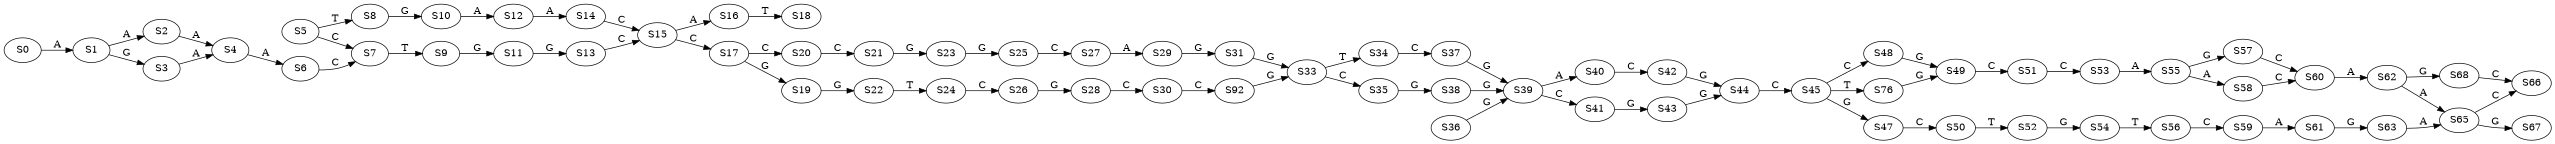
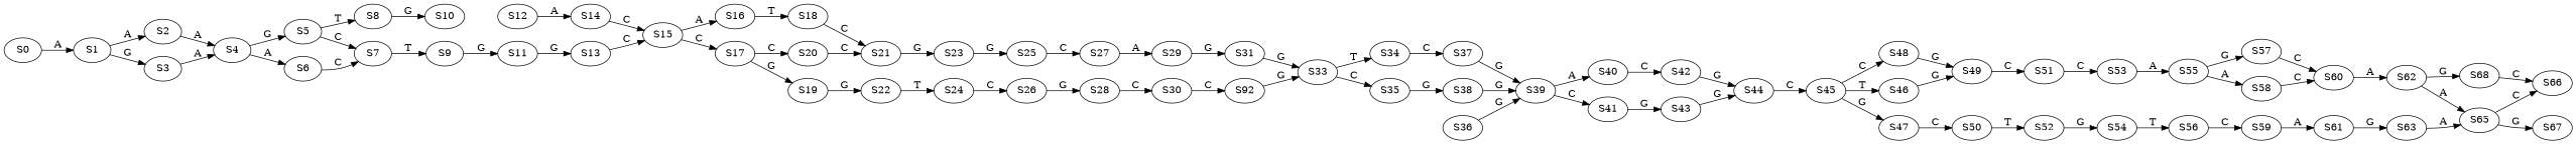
  strict digraph {
    rankdir=LR
    S0
    S1
    S2
    S3
    S4
    S5
    S6
    S7
    S8
    S9
    S10
    S11
    S12
    S13
    S14
    S15
    S16
    S17
    S18
    S19
    S20
    S21
    S22
    S23
    S24
    S25
    S26
    S27
    S28
    S29
    S30
    S31
    n33 [label=S92]
    S33
    S34
    S35
    S37
    S38
    S36
    S39
    S40
    S41
    S42
    S43
    S44
    S45
-   S46 [label=S76]
+   S46
    S47
    S48
    S49
    S50
    S51
    S52
    S53
    S54
    S55
    S56
    S57
    S58
    S59
    S60
    S61
    S62
    S63
    n65 [label=S68]
    S65
    S66
    S67
    S0 -> S1 [label=A]
    S1 -> S2 [label=A]
    S1 -> S3 [label=G]
    S2 -> S4 [label=A]
    S3 -> S4 [label=A]
+   S4 -> S5 [label=G]
    S4 -> S6 [label=A]
    S5 -> S7 [label=C]
    S5 -> S8 [label=T]
    S6 -> S7 [label=C]
    S7 -> S9 [label=T]
    S8 -> S10 [label=G]
    S9 -> S11 [label=G]
-   S10 -> S12 [label=A]
    S11 -> S13 [label=G]
    S12 -> S14 [label=A]
    S13 -> S15 [label=C]
    S14 -> S15 [label=C]
    S15 -> S16 [label=A]
    S15 -> S17 [label=C]
    S16 -> S18 [label=T]
    S17 -> S19 [label=G]
    S17 -> S20 [label=C]
+   S18 -> S21 [label=C]
    S19 -> S22 [label=G]
    S20 -> S21 [label=C]
    S21 -> S23 [label=G]
    S22 -> S24 [label=T]
    S23 -> S25 [label=G]
    S24 -> S26 [label=C]
    S25 -> S27 [label=C]
    S26 -> S28 [label=G]
    S27 -> S29 [label=A]
    S28 -> S30 [label=C]
    S29 -> S31 [label=G]
    S30 -> n33 [label=C]
    S31 -> S33 [label=G]
    n33 -> S33 [label=G]
    S33 -> S34 [label=T]
    S33 -> S35 [label=C]
    S34 -> S37 [label=C]
    S35 -> S38 [label=G]
    S37 -> S39 [label=G]
    S38 -> S39 [label=G]
    S36 -> S39 [label=G]
    S39 -> S40 [label=A]
    S39 -> S41 [label=C]
    S40 -> S42 [label=C]
    S41 -> S43 [label=G]
    S42 -> S44 [label=G]
    S43 -> S44 [label=G]
    S44 -> S45 [label=C]
    S45 -> S46 [label=T]
    S45 -> S47 [label=G]
    S45 -> S48 [label=C]
    S46 -> S49 [label=G]
    S47 -> S50 [label=C]
    S48 -> S49 [label=G]
    S49 -> S51 [label=C]
    S50 -> S52 [label=T]
    S51 -> S53 [label=C]
    S52 -> S54 [label=G]
    S53 -> S55 [label=A]
    S54 -> S56 [label=T]
    S55 -> S57 [label=G]
    S55 -> S58 [label=A]
    S56 -> S59 [label=C]
    S57 -> S60 [label=C]
    S58 -> S60 [label=C]
    S59 -> S61 [label=A]
    S60 -> S62 [label=A]
    S61 -> S63 [label=G]
    S62 -> n65 [label=G]
    S62 -> S65 [label=A]
    S63 -> S65 [label=A]
    n65 -> S66 [label=C]
    S65 -> S66 [label=C]
    S65 -> S67 [label=G]
  }
